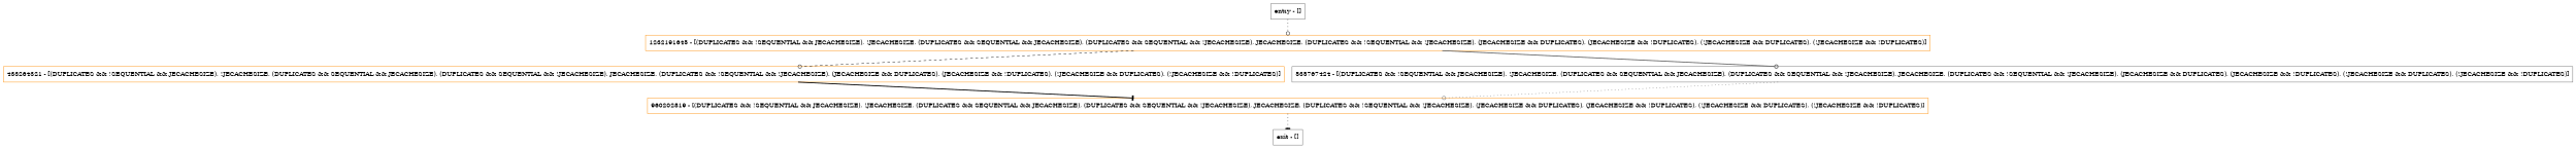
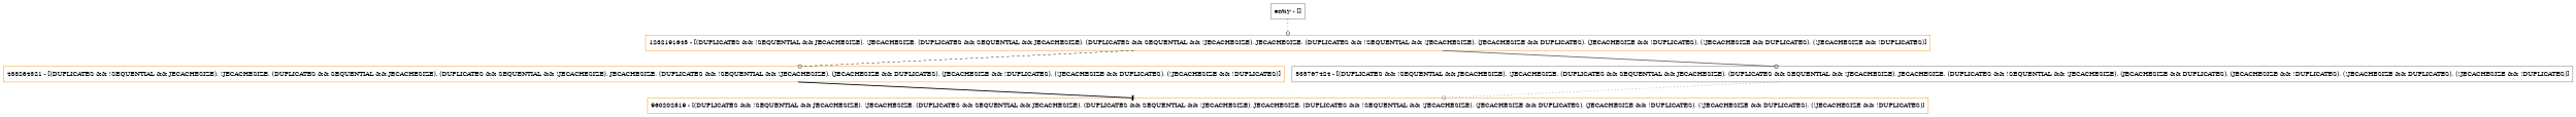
  digraph {
    node [shape=record color=gray40]
    edge [color=black style=dotted arrowhead=odot]
    n1 [label="entry - []"]
    n2 [label="1232191645 - [(DUPLICATES && !SEQUENTIAL && JECACHESIZE), !JECACHESIZE, (DUPLICATES && SEQUENTIAL && JECACHESIZE), (DUPLICATES && SEQUENTIAL && !JECACHESIZE), JECACHESIZE, (DUPLICATES && !SEQUENTIAL && !JECACHESIZE), (JECACHESIZE && DUPLICATES), (JECACHESIZE && !DUPLICATES), (!JECACHESIZE && DUPLICATES), (!JECACHESIZE && !DUPLICATES)]" color=darkorange]
-   n3 [label="exit - []"]
    n4 [label="433264321 - [(DUPLICATES && !SEQUENTIAL && JECACHESIZE), !JECACHESIZE, (DUPLICATES && SEQUENTIAL && JECACHESIZE), (DUPLICATES && SEQUENTIAL && !JECACHESIZE), JECACHESIZE, (DUPLICATES && !SEQUENTIAL && !JECACHESIZE), (JECACHESIZE && DUPLICATES), (JECACHESIZE && !DUPLICATES), (!JECACHESIZE && DUPLICATES), (!JECACHESIZE && !DUPLICATES)]" color=darkorange]
    n5 [label="960202819 - [(DUPLICATES && !SEQUENTIAL && JECACHESIZE), !JECACHESIZE, (DUPLICATES && SEQUENTIAL && JECACHESIZE), (DUPLICATES && SEQUENTIAL && !JECACHESIZE), JECACHESIZE, (DUPLICATES && !SEQUENTIAL && !JECACHESIZE), (JECACHESIZE && DUPLICATES), (JECACHESIZE && !DUPLICATES), (!JECACHESIZE && DUPLICATES), (!JECACHESIZE && !DUPLICATES)]" color=darkorange]
    n6 [label="535767424 - [(DUPLICATES && !SEQUENTIAL && JECACHESIZE), !JECACHESIZE, (DUPLICATES && SEQUENTIAL && JECACHESIZE), (DUPLICATES && SEQUENTIAL && !JECACHESIZE), JECACHESIZE, (DUPLICATES && !SEQUENTIAL && !JECACHESIZE), (JECACHESIZE && DUPLICATES), (JECACHESIZE && !DUPLICATES), (!JECACHESIZE && DUPLICATES), (!JECACHESIZE && !DUPLICATES)]"]
    n1 -> n2
    n2 -> n4 [style=dashed]
    n2 -> n6 [color=gray40 style=bold]
    n4 -> n5 [style=bold arrowhead=tee]
-   n5 -> n3 [arrowhead=tee]
    n6 -> n5 [color=gray40]
  }
